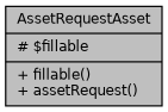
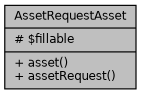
  digraph {
-   n1 [color=black fillcolor=grey75 fontcolor=black fontname=Helvetica fontsize=10 height=0.2 label="{AssetRequestAsset\n|# $fillable\l|+ fillable()\l+ assetRequest()\l}" shape=record style=filled width=0.4]
+   n1 [color=black fillcolor=grey75 fontcolor=black fontname=Helvetica fontsize=10 height=0.2 label="{AssetRequestAsset\n|# $fillable\l|+ asset()\l+ assetRequest()\l}" shape=record style=filled width=0.4]
  }
